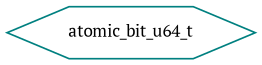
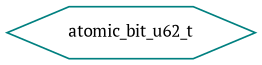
  digraph {
    rankdir=LR
    fontname="PT Serif"
-   n1 [color=teal fillcolor=white fontname="PT Serif" fontsize=10 height=0.2 label=atomic_bit_u64_t shape=hexagon style=filled width=0.4]
+   n1 [color=teal fillcolor=white fontname="PT Serif" fontsize=10 height=0.2 label=atomic_bit_u62_t shape=hexagon style=filled width=0.4]
  }
